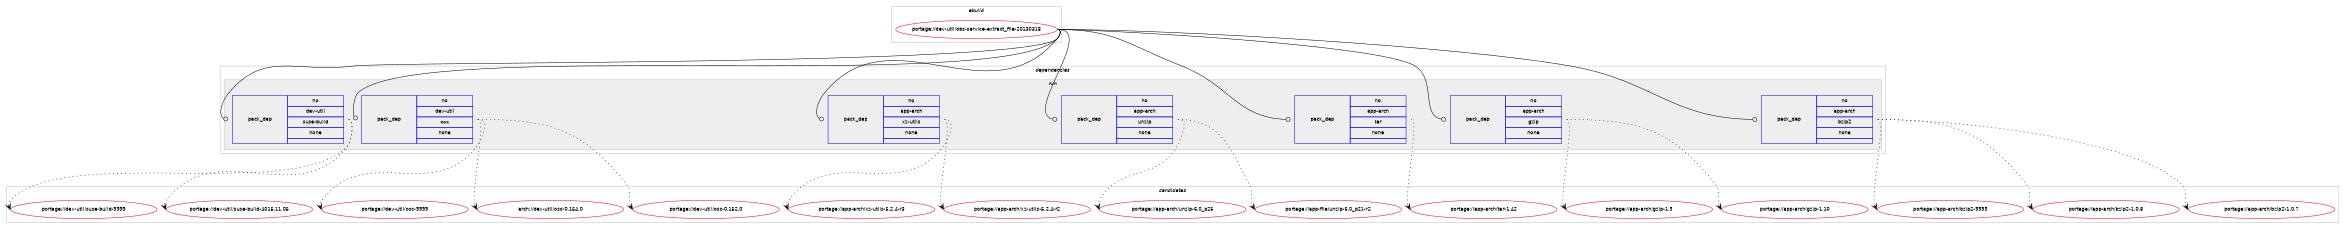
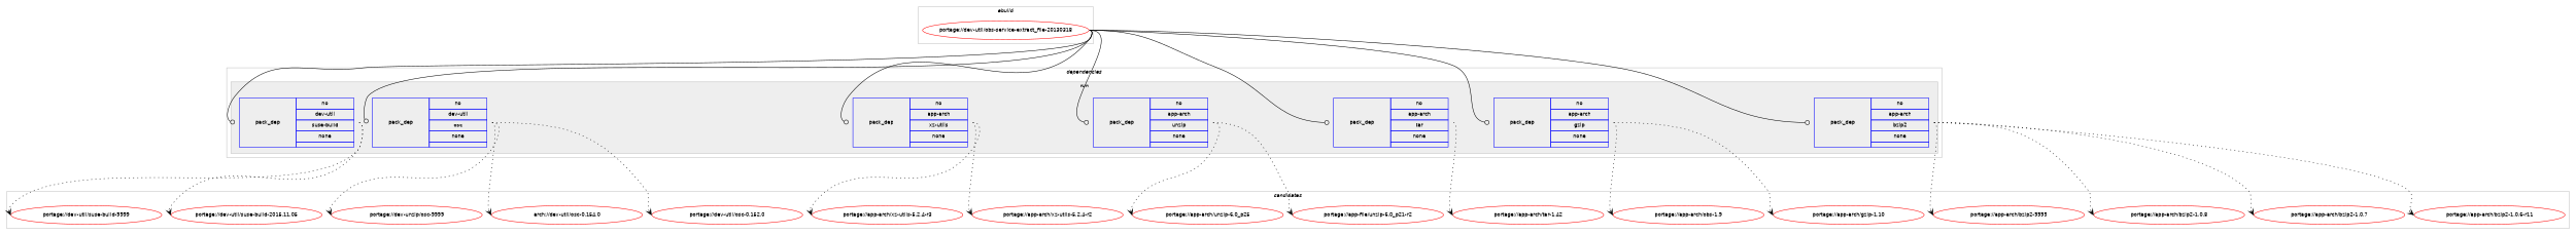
  digraph {
    compound=true
    concentrate=true
    fontname=Helvetica
    fontsize=10
    newrank=true
    rankdir=TB
    ranksep=1.5
    node [color=red fontname=Helvetica fontsize=10]
    edge [arrowhead=vee headport=w style=dotted tailport=e weight=100]
    n1 [label="portage://dev-util/obs-service-extract_file-20130318" width=4]
    n2 [color=blue label=<<TABLE BORDER="0" CELLBORDER="1" CELLSPACING="0" CELLPADDING="4" WIDTH="220"><TR><TD ROWSPAN="6" CELLPADDING="30">pack_dep</TD></TR><TR><TD WIDTH="110">no</TD></TR><TR><TD>app-arch</TD></TR><TR><TD>bzip2</TD></TR><TR><TD>none</TD></TR><TR><TD></TD></TR></TABLE>> shape=none]
    n3 [color=blue label=<<TABLE BORDER="0" CELLBORDER="1" CELLSPACING="0" CELLPADDING="4" WIDTH="220"><TR><TD ROWSPAN="6" CELLPADDING="30">pack_dep</TD></TR><TR><TD WIDTH="110">no</TD></TR><TR><TD>app-arch</TD></TR><TR><TD>gzip</TD></TR><TR><TD>none</TD></TR><TR><TD></TD></TR></TABLE>> shape=none]
    n4 [color=blue label=<<TABLE BORDER="0" CELLBORDER="1" CELLSPACING="0" CELLPADDING="4" WIDTH="220"><TR><TD ROWSPAN="6" CELLPADDING="30">pack_dep</TD></TR><TR><TD WIDTH="110">no</TD></TR><TR><TD>app-arch</TD></TR><TR><TD>tar</TD></TR><TR><TD>none</TD></TR><TR><TD></TD></TR></TABLE>> shape=none]
    n5 [color=blue label=<<TABLE BORDER="0" CELLBORDER="1" CELLSPACING="0" CELLPADDING="4" WIDTH="220"><TR><TD ROWSPAN="6" CELLPADDING="30">pack_dep</TD></TR><TR><TD WIDTH="110">no</TD></TR><TR><TD>app-arch</TD></TR><TR><TD>unzip</TD></TR><TR><TD>none</TD></TR><TR><TD></TD></TR></TABLE>> shape=none]
    n6 [color=blue label=<<TABLE BORDER="0" CELLBORDER="1" CELLSPACING="0" CELLPADDING="4" WIDTH="220"><TR><TD ROWSPAN="6" CELLPADDING="30">pack_dep</TD></TR><TR><TD WIDTH="110">no</TD></TR><TR><TD>app-arch</TD></TR><TR><TD>xz-utils</TD></TR><TR><TD>none</TD></TR><TR><TD></TD></TR></TABLE>> shape=none]
    n7 [color=blue label=<<TABLE BORDER="0" CELLBORDER="1" CELLSPACING="0" CELLPADDING="4" WIDTH="220"><TR><TD ROWSPAN="6" CELLPADDING="30">pack_dep</TD></TR><TR><TD WIDTH="110">no</TD></TR><TR><TD>dev-util</TD></TR><TR><TD>osc</TD></TR><TR><TD>none</TD></TR><TR><TD></TD></TR></TABLE>> shape=none]
    n8 [color=blue label=<<TABLE BORDER="0" CELLBORDER="1" CELLSPACING="0" CELLPADDING="4" WIDTH="220"><TR><TD ROWSPAN="6" CELLPADDING="30">pack_dep</TD></TR><TR><TD WIDTH="110">no</TD></TR><TR><TD>dev-util</TD></TR><TR><TD>suse-build</TD></TR><TR><TD>none</TD></TR><TR><TD></TD></TR></TABLE>> shape=none]
+   n9 [label="portage://app-arch/bzip2-1.0.6-r11" width=4]
    n10 [label="portage://app-arch/bzip2-1.0.7" width=4]
    n11 [label="portage://app-arch/bzip2-1.0.8" width=4]
    n12 [label="portage://app-arch/bzip2-9999" width=4]
    n13 [label="portage://app-arch/gzip-1.10" width=4]
-   n14 [label="portage://app-arch/gzip-1.9" width=4]
+   n14 [label="portage://app-arch/obs-1.9" width=4]
    n15 [label="portage://app-arch/tar-1.42" width=4]
    n16 [label="portage://app-file/unzip-6.0_p21-r2" width=4]
    n17 [label="portage://app-arch/unzip-6.0_p25" width=4]
    n18 [label="portage://app-arch/xz-utils-5.2.4-r2" width=4]
    n19 [label="portage://app-arch/xz-utils-5.2.4-r3" width=4]
    n20 [label="portage://dev-util/osc-0.152.0" width=4]
    n21 [label="arch://dev-util/osc-0.154.0" width=4]
-   n22 [label="portage://dev-util/osc-9999" width=4]
-   n23 [label="portage://dev-util/suse-build-4015.11.05" width=4]
+   n22 [label="portage://dev-unzip/osc-9999" width=4]
+   n23 [label="portage://dev-util/suse-build-2015.11.05" width=4]
    n24 [label="portage://dev-util/suse-build-9999" width=4]
    subgraph cluster_1 {
      color=gray
      label=<<i>ebuild</i>>
      rank=same
      n1
    }
    subgraph cluster_2 {
      color=gray
      label=<<i>dependencies</i>>
      subgraph cluster_3 {
        color=gray
        fillcolor="#eeeeee"
        label=<<i>compile</i>>
        style=filled
      }
      subgraph cluster_4 {
        color=gray
        fillcolor="#eeeeee"
        label=<<i>compile and run</i>>
        style=filled
      }
      subgraph cluster_5 {
        color=gray
        fillcolor="#eeeeee"
        label=<<i>run</i>>
        style=filled
        subgraph sub_6 {
          color=gray
          fillcolor="#eeeeee"
          label=<<i>run</i>>
          style=filled
          n2
        }
        subgraph sub_7 {
          color=gray
          fillcolor="#eeeeee"
          label=<<i>run</i>>
          style=filled
          n3
        }
        subgraph sub_8 {
          color=gray
          fillcolor="#eeeeee"
          label=<<i>run</i>>
          style=filled
          n4
        }
        subgraph sub_9 {
          color=gray
          fillcolor="#eeeeee"
          label=<<i>run</i>>
          style=filled
          n5
        }
        subgraph sub_10 {
          color=gray
          fillcolor="#eeeeee"
          label=<<i>run</i>>
          style=filled
          n6
        }
        subgraph sub_11 {
          color=gray
          fillcolor="#eeeeee"
          label=<<i>run</i>>
          style=filled
          n7
        }
        subgraph sub_12 {
          color=gray
          fillcolor="#eeeeee"
          label=<<i>run</i>>
          style=filled
          n8
        }
      }
    }
    subgraph cluster_13 {
      color=gray
      label=<<i>candidates</i>>
      rank=same
      subgraph sub_14 {
        color=black
        label=<<i>candidates</i>>
        nodesep=1
        rank=same
+       n9
        n10
        n11
        n12
      }
      subgraph sub_15 {
        color=black
        label=<<i>candidates</i>>
        nodesep=1
        rank=same
        n13
        n14
      }
      subgraph sub_16 {
        color=black
        label=<<i>candidates</i>>
        nodesep=1
        rank=same
        n15
      }
      subgraph sub_17 {
        color=black
        label=<<i>candidates</i>>
        nodesep=1
        rank=same
        n16
        n17
      }
      subgraph sub_18 {
        color=black
        label=<<i>candidates</i>>
        nodesep=1
        rank=same
        n18
        n19
      }
      subgraph sub_19 {
        color=black
        label=<<i>candidates</i>>
        nodesep=1
        rank=same
        n20
        n21
        n22
      }
      subgraph sub_20 {
        color=black
        label=<<i>candidates</i>>
        nodesep=1
        rank=same
        n23
        n24
      }
    }
    n1 -> n2 [arrowhead=odot style=solid weight=20]
    n1 -> n3 [arrowhead=odot style=solid weight=20]
    n1 -> n4 [arrowhead=odot style=solid weight=20]
    n1 -> n5 [arrowhead=odot style=solid weight=20]
    n1 -> n6 [arrowhead=odot style=solid weight=20]
    n1 -> n7 [arrowhead=odot style=solid weight=20]
    n1 -> n8 [arrowhead=odot style=solid weight=20]
+   n2 -> n9
    n2 -> n10
    n2 -> n11
    n2 -> n12
    n3 -> n13
    n3 -> n14
    n4 -> n15
    n5 -> n16
    n5 -> n17
    n6 -> n18
    n6 -> n19
    n7 -> n20
    n7 -> n21
    n7 -> n22
    n8 -> n23
    n8 -> n24
  }
